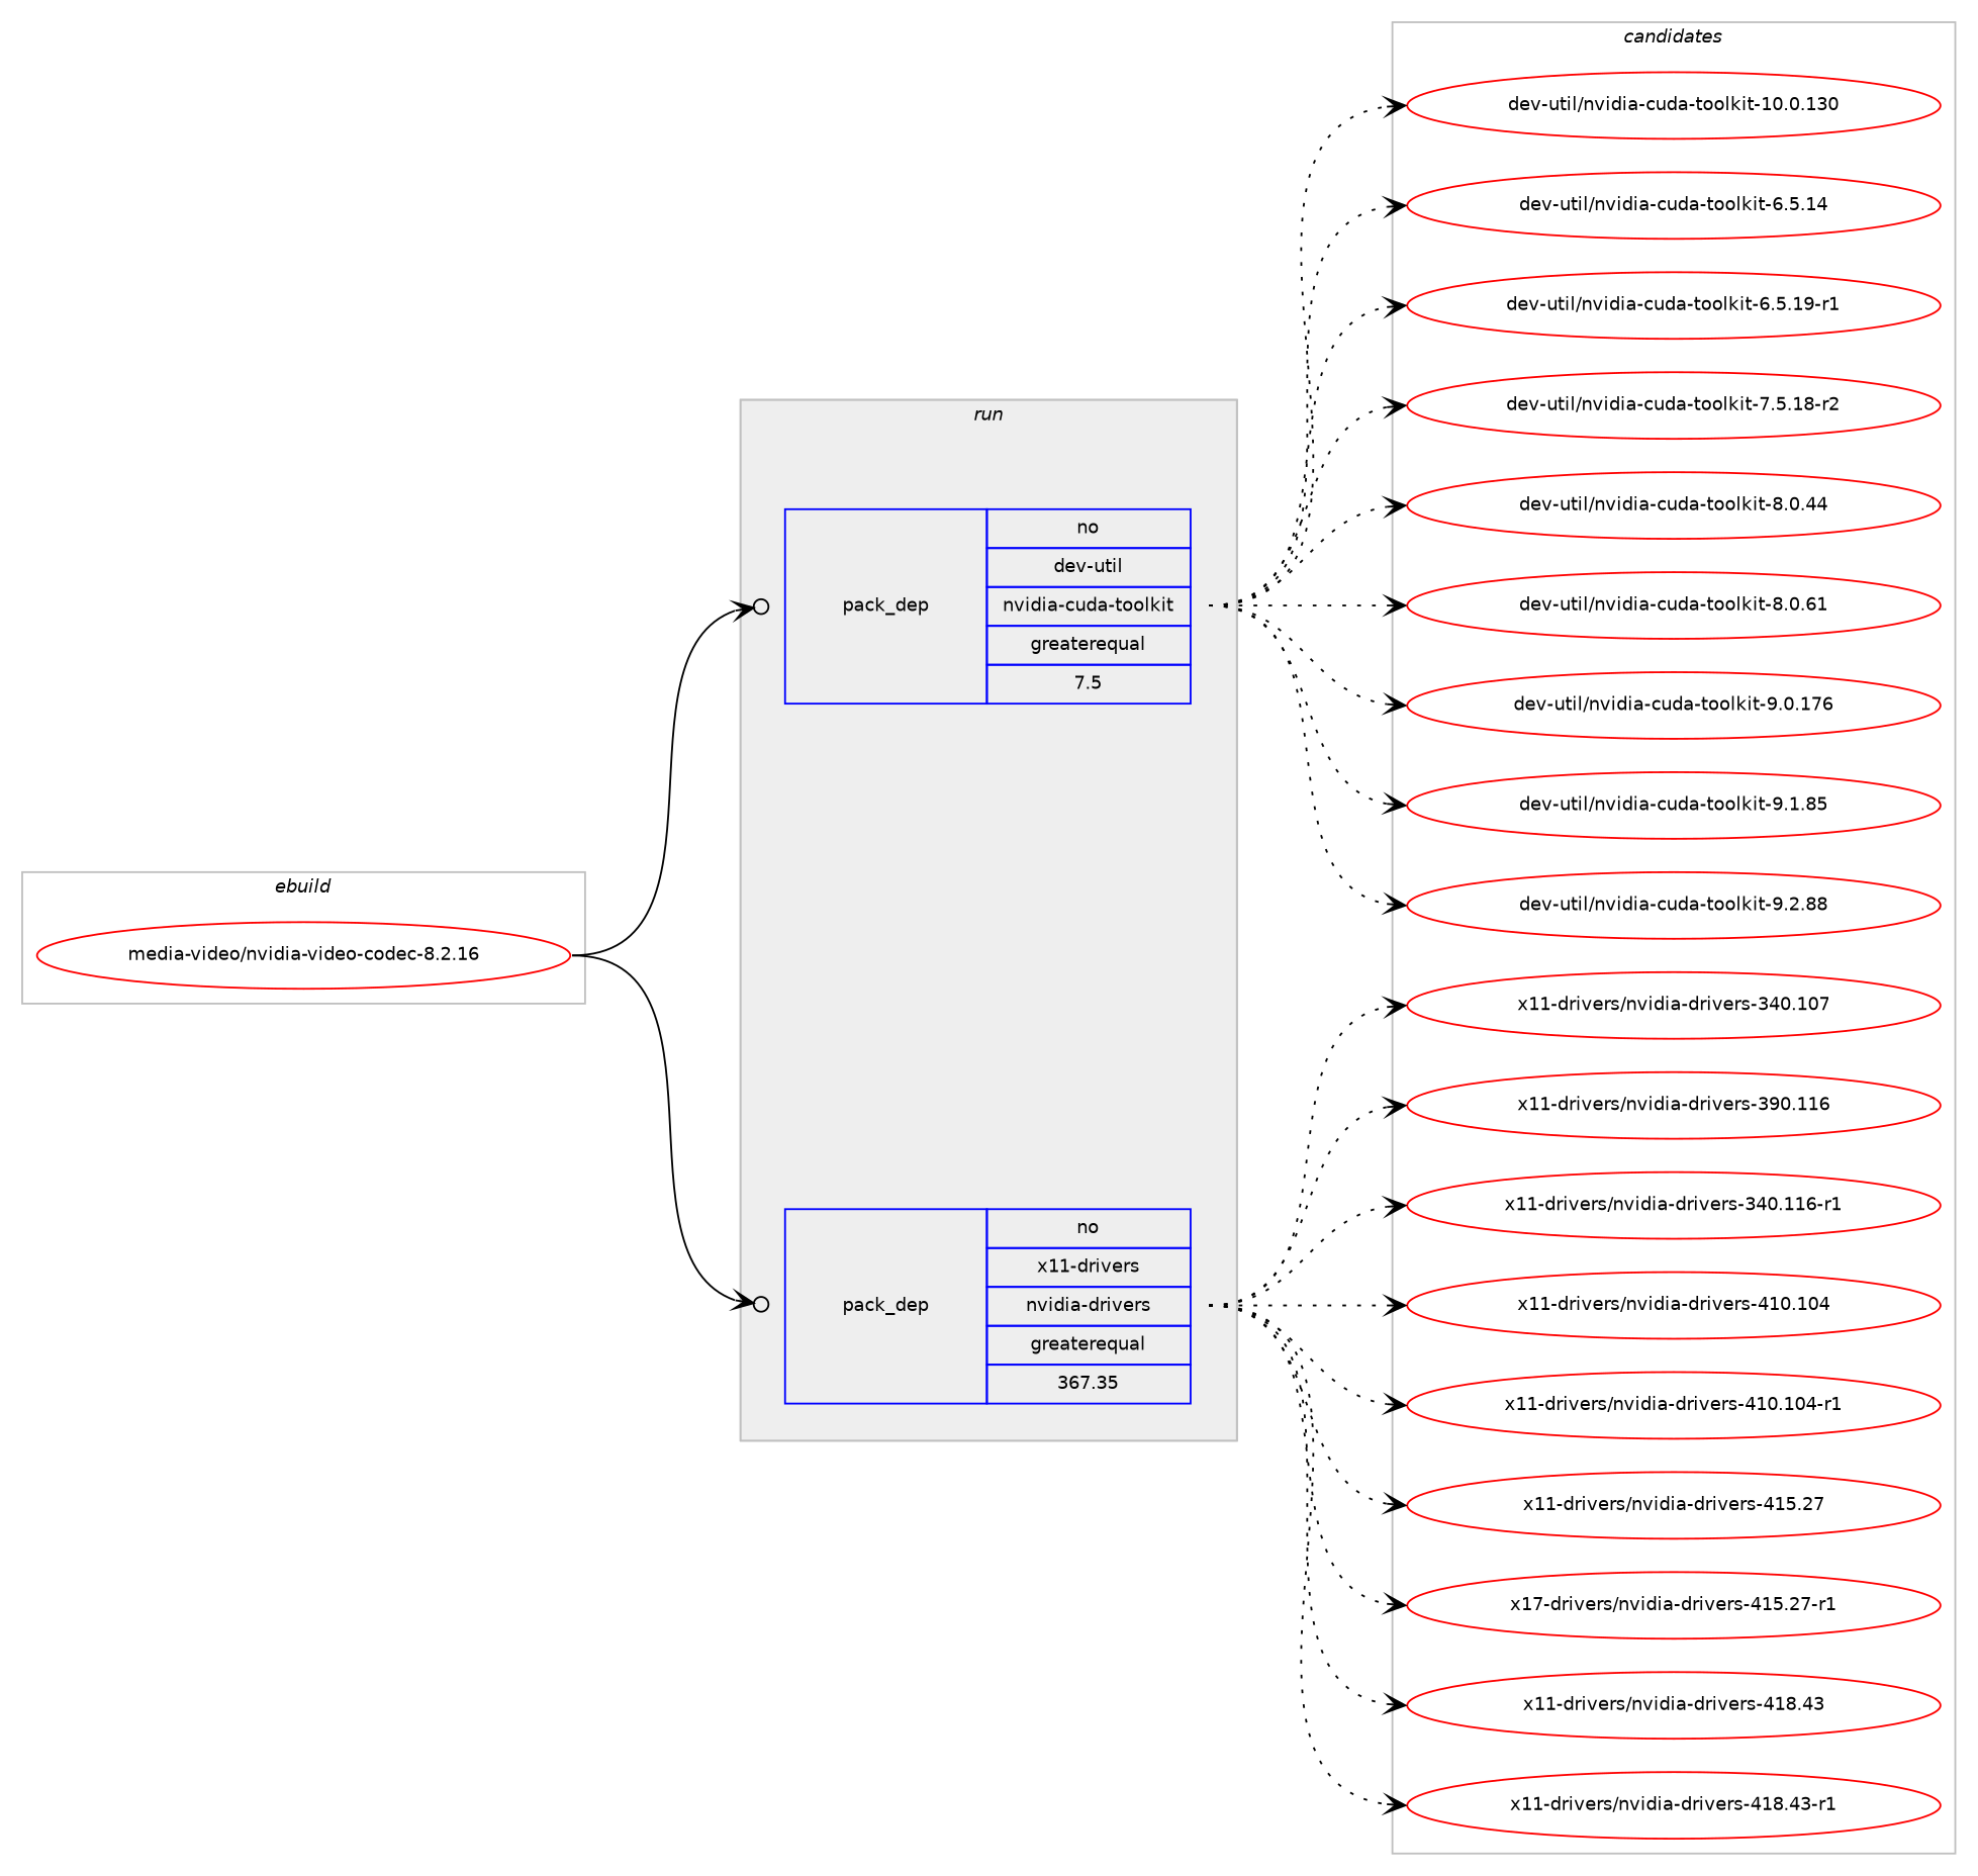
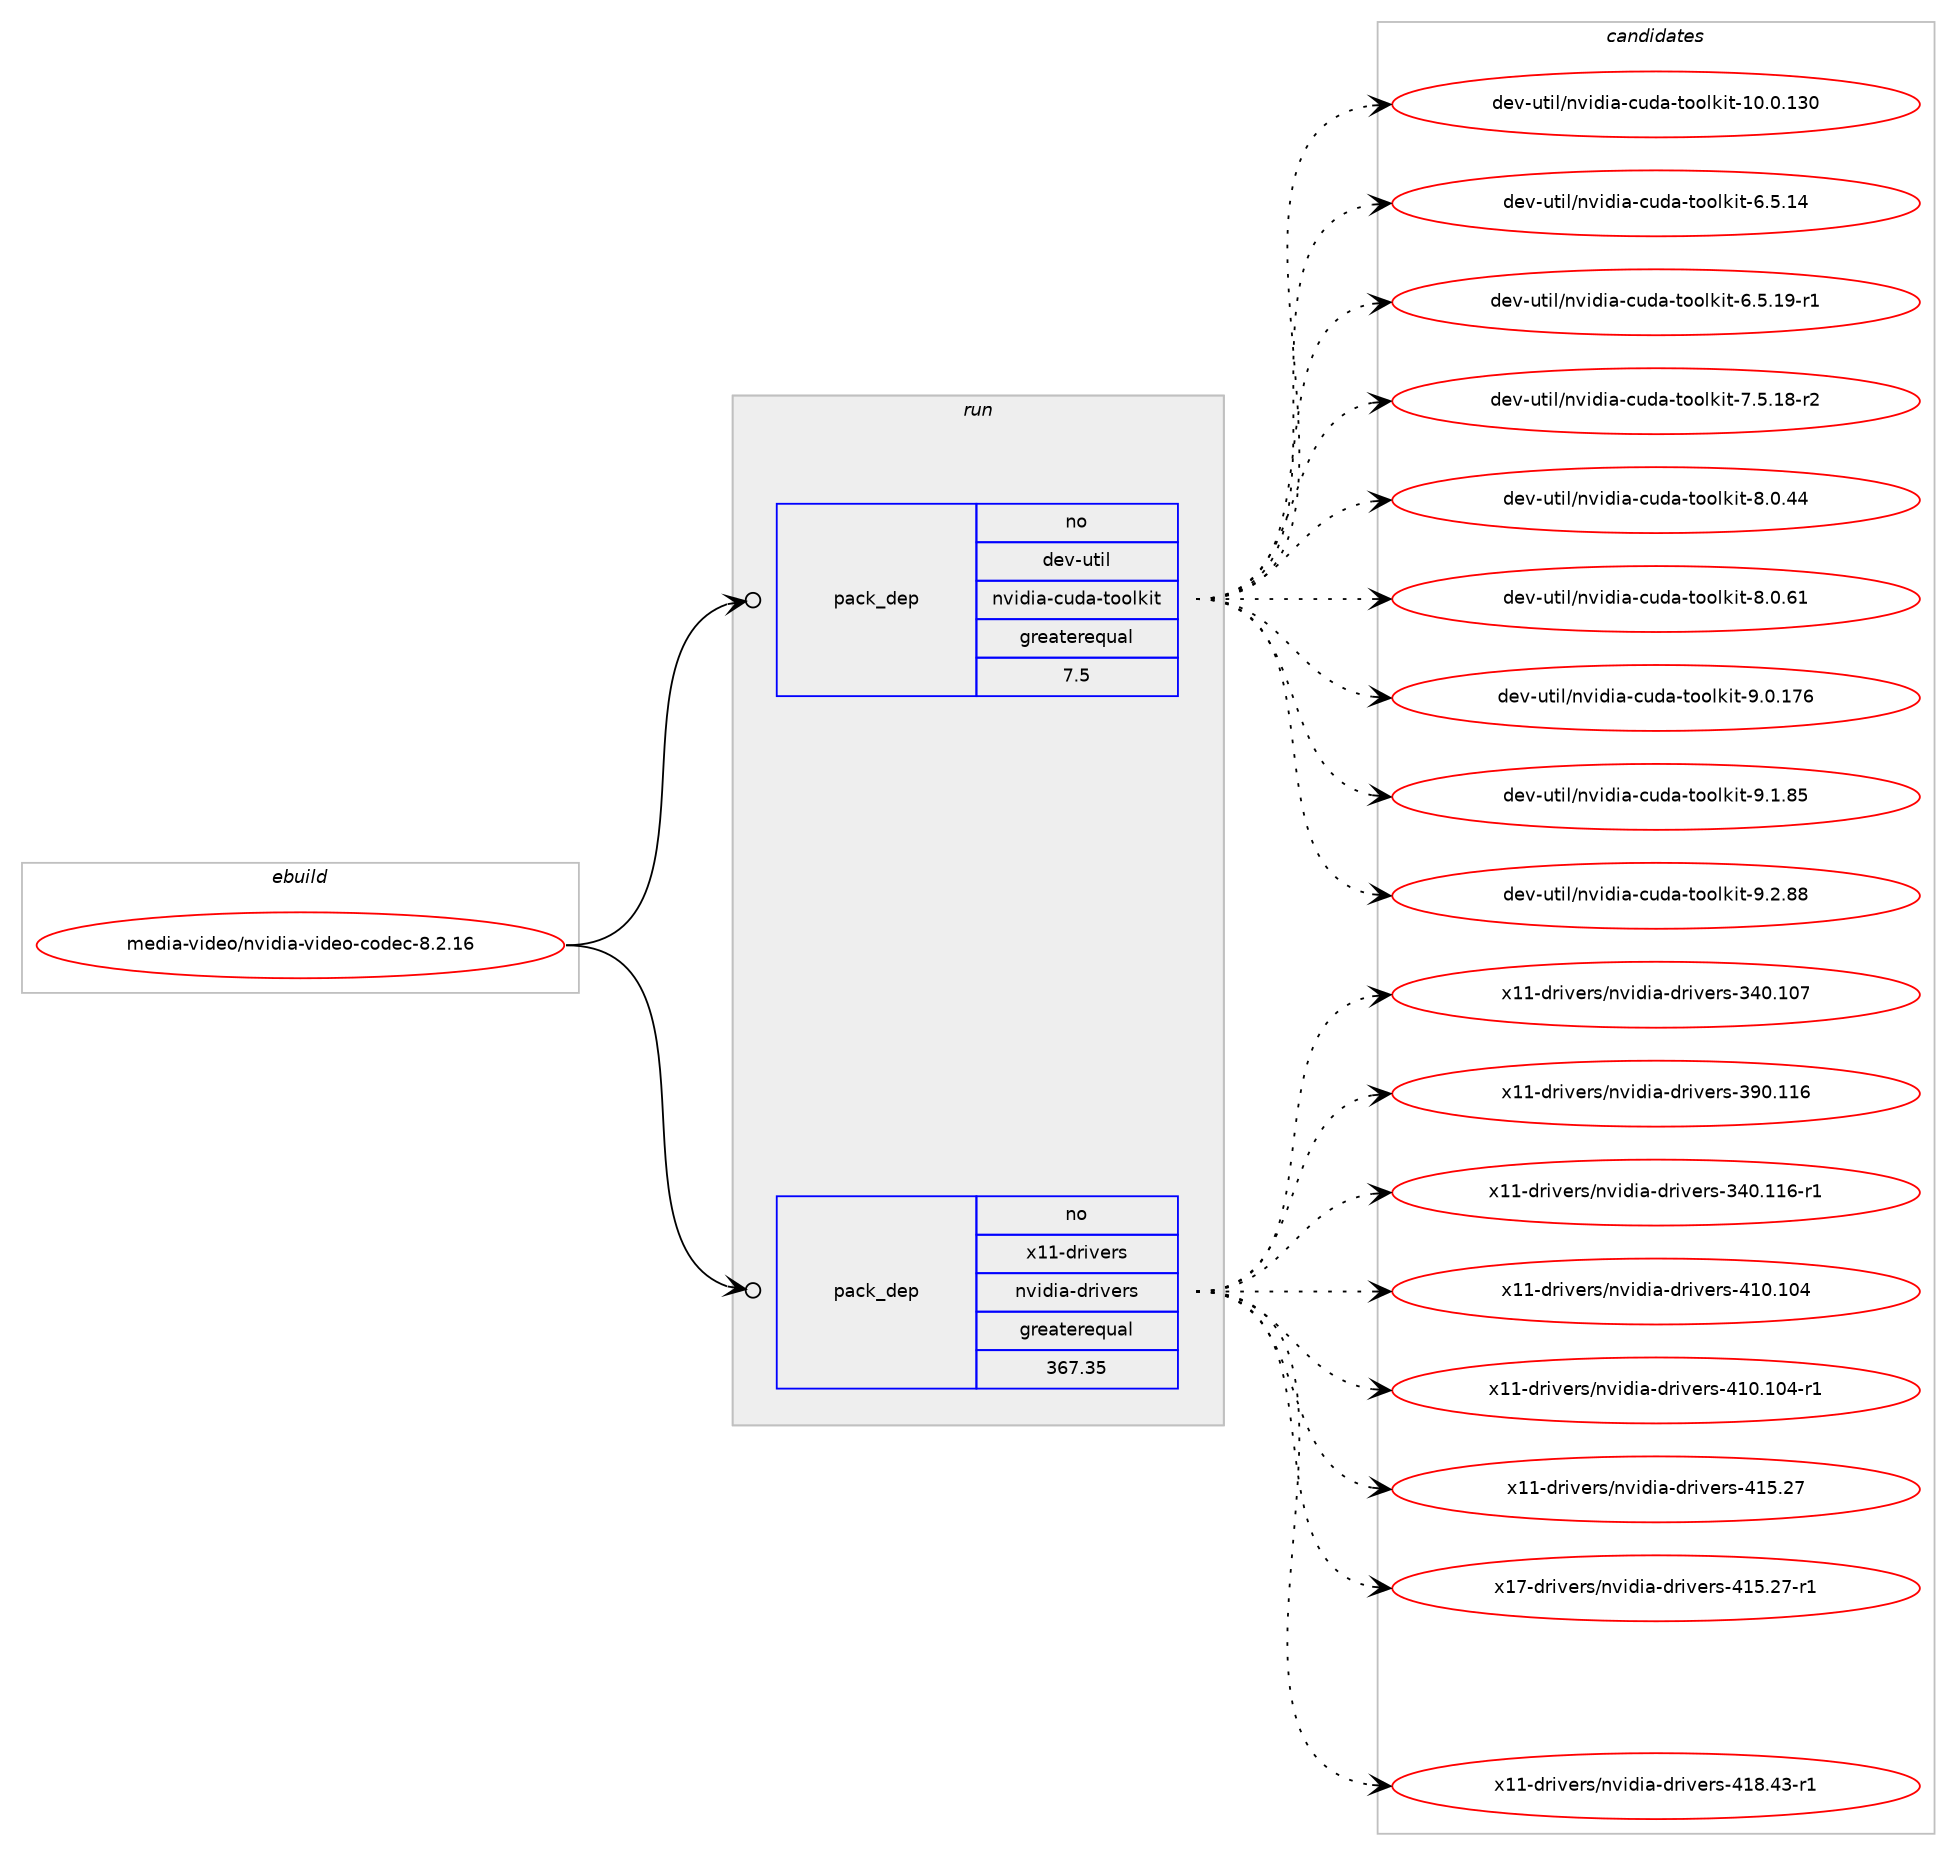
  digraph {
    compound=true
    concentrate=true
    fontname=Helvetica
    fontsize=10
    newrank=true
    rankdir=LR
    ranksep=1.5
    node [color=red fontname=Helvetica fontsize=10]
    edge [arrowhead=vee headport=w style=dotted tailport=e weight=100]
    n1 [label="media-video/nvidia-video-codec-8.2.16" width=4]
    n2 [color=blue label=<<TABLE BORDER="0" CELLBORDER="1" CELLSPACING="0" CELLPADDING="4" WIDTH="220"><TR><TD ROWSPAN="6" CELLPADDING="30">pack_dep</TD></TR><TR><TD WIDTH="110">no</TD></TR><TR><TD>dev-util</TD></TR><TR><TD>nvidia-cuda-toolkit</TD></TR><TR><TD>greaterequal</TD></TR><TR><TD>7.5</TD></TR></TABLE>> shape=none]
    n3 [color=blue label=<<TABLE BORDER="0" CELLBORDER="1" CELLSPACING="0" CELLPADDING="4" WIDTH="220"><TR><TD ROWSPAN="6" CELLPADDING="30">pack_dep</TD></TR><TR><TD WIDTH="110">no</TD></TR><TR><TD>x11-drivers</TD></TR><TR><TD>nvidia-drivers</TD></TR><TR><TD>greaterequal</TD></TR><TR><TD>367.35</TD></TR></TABLE>> shape=none]
    n4 [label="dev-util/nvidia-cuda-toolkit-10.0.130" width=4]
    n5 [label="dev-util/nvidia-cuda-toolkit-6.5.14" width=4]
    n6 [label="dev-util/nvidia-cuda-toolkit-6.5.19-r1" width=4]
    n7 [label="dev-util/nvidia-cuda-toolkit-7.5.18-r2" width=4]
    n8 [label="dev-util/nvidia-cuda-toolkit-8.0.44" width=4]
    n9 [label="dev-util/nvidia-cuda-toolkit-8.0.61" width=4]
    n10 [label="dev-util/nvidia-cuda-toolkit-9.0.176" width=4]
    n11 [label="dev-util/nvidia-cuda-toolkit-9.1.85" width=4]
    n12 [label="dev-util/nvidia-cuda-toolkit-9.2.88" width=4]
    n13 [label="x11-drivers/nvidia-drivers-340.107" width=4]
    n14 [label="x11-drivers/nvidia-drivers-390.116" width=4]
    n15 [label="x11-drivers/nvidia-drivers-340.116-r1" width=4]
    n16 [label="x11-drivers/nvidia-drivers-410.104" width=4]
    n17 [label="x11-drivers/nvidia-drivers-410.104-r1" width=4]
    n18 [label="x11-drivers/nvidia-drivers-415.27" width=4]
    n19 [label="x17-drivers/nvidia-drivers-415.27-r1" width=4]
-   n20 [label="x11-drivers/nvidia-drivers-418.43" width=4]
    n21 [label="x11-drivers/nvidia-drivers-418.43-r1" width=4]
    subgraph cluster_1 {
      color=gray
      label=<<i>ebuild</i>>
      rank=same
      n1
    }
    subgraph cluster_2 {
      color=gray
      label=<<i>dependencies</i>>
      subgraph cluster_3 {
        color=gray
        fillcolor="#eeeeee"
        label=<<i>compile</i>>
        style=filled
      }
      subgraph cluster_4 {
        color=gray
        fillcolor="#eeeeee"
        label=<<i>compile and run</i>>
        style=filled
        subgraph sub_5 {
          color=gray
          fillcolor="#eeeeee"
          label=<<i>compile and run</i>>
          style=filled
          n2
        }
        subgraph sub_6 {
          color=gray
          fillcolor="#eeeeee"
          label=<<i>compile and run</i>>
          style=filled
          n3
        }
      }
      subgraph cluster_7 {
        color=gray
        fillcolor="#eeeeee"
        label=<<i>run</i>>
        style=filled
      }
    }
    subgraph cluster_8 {
      color=gray
      label=<<i>candidates</i>>
      rank=same
      subgraph sub_9 {
        color=black
        label=<<i>candidates</i>>
        nodesep=1
        rank=same
        n4
        n5
        n6
        n7
        n8
        n9
        n10
        n11
        n12
      }
      subgraph sub_10 {
        color=black
        label=<<i>candidates</i>>
        nodesep=1
        rank=same
        n13
        n14
        n15
        n16
        n17
        n18
        n19
-       n20
        n21
      }
    }
    n1 -> n2 [arrowhead=odotvee style=solid weight=20]
    n1 -> n3 [arrowhead=odotvee style=solid weight=20]
    n2 -> n4
    n2 -> n5
    n2 -> n6
    n2 -> n7
    n2 -> n8
    n2 -> n9
    n2 -> n10
    n2 -> n11
    n2 -> n12
    n3 -> n13
    n3 -> n14
    n3 -> n15
    n3 -> n16
    n3 -> n17
    n3 -> n18
    n3 -> n19
-   n3 -> n20
    n3 -> n21
  }
